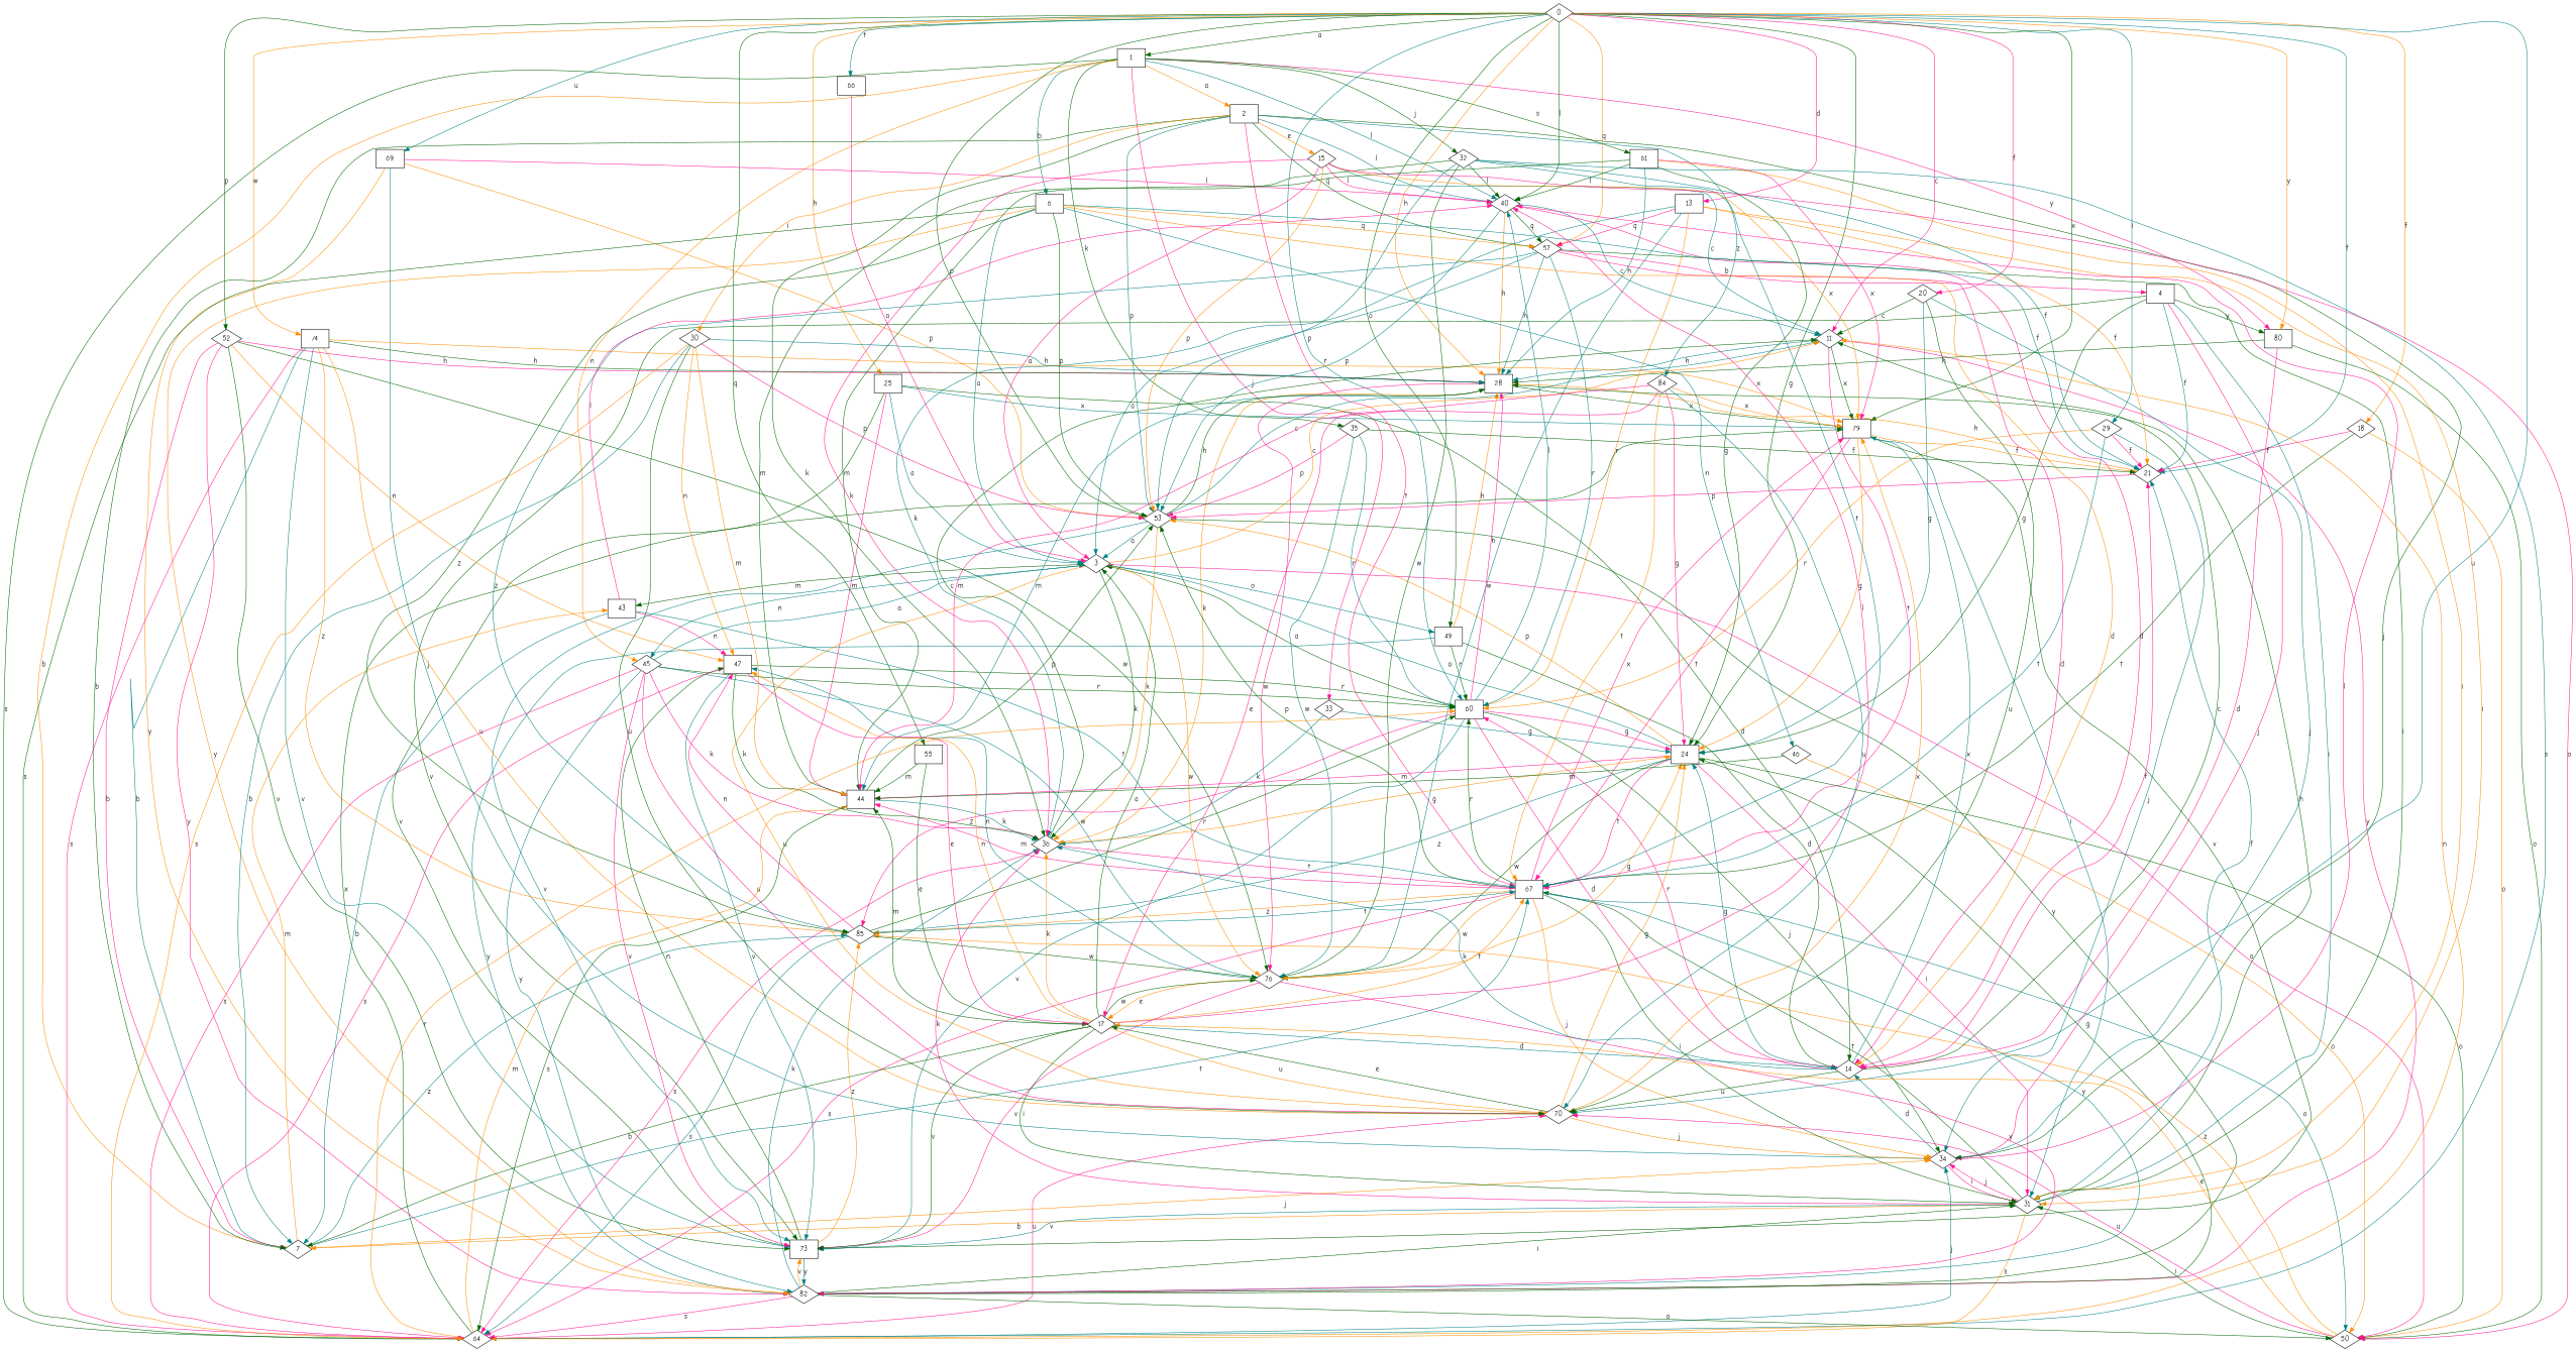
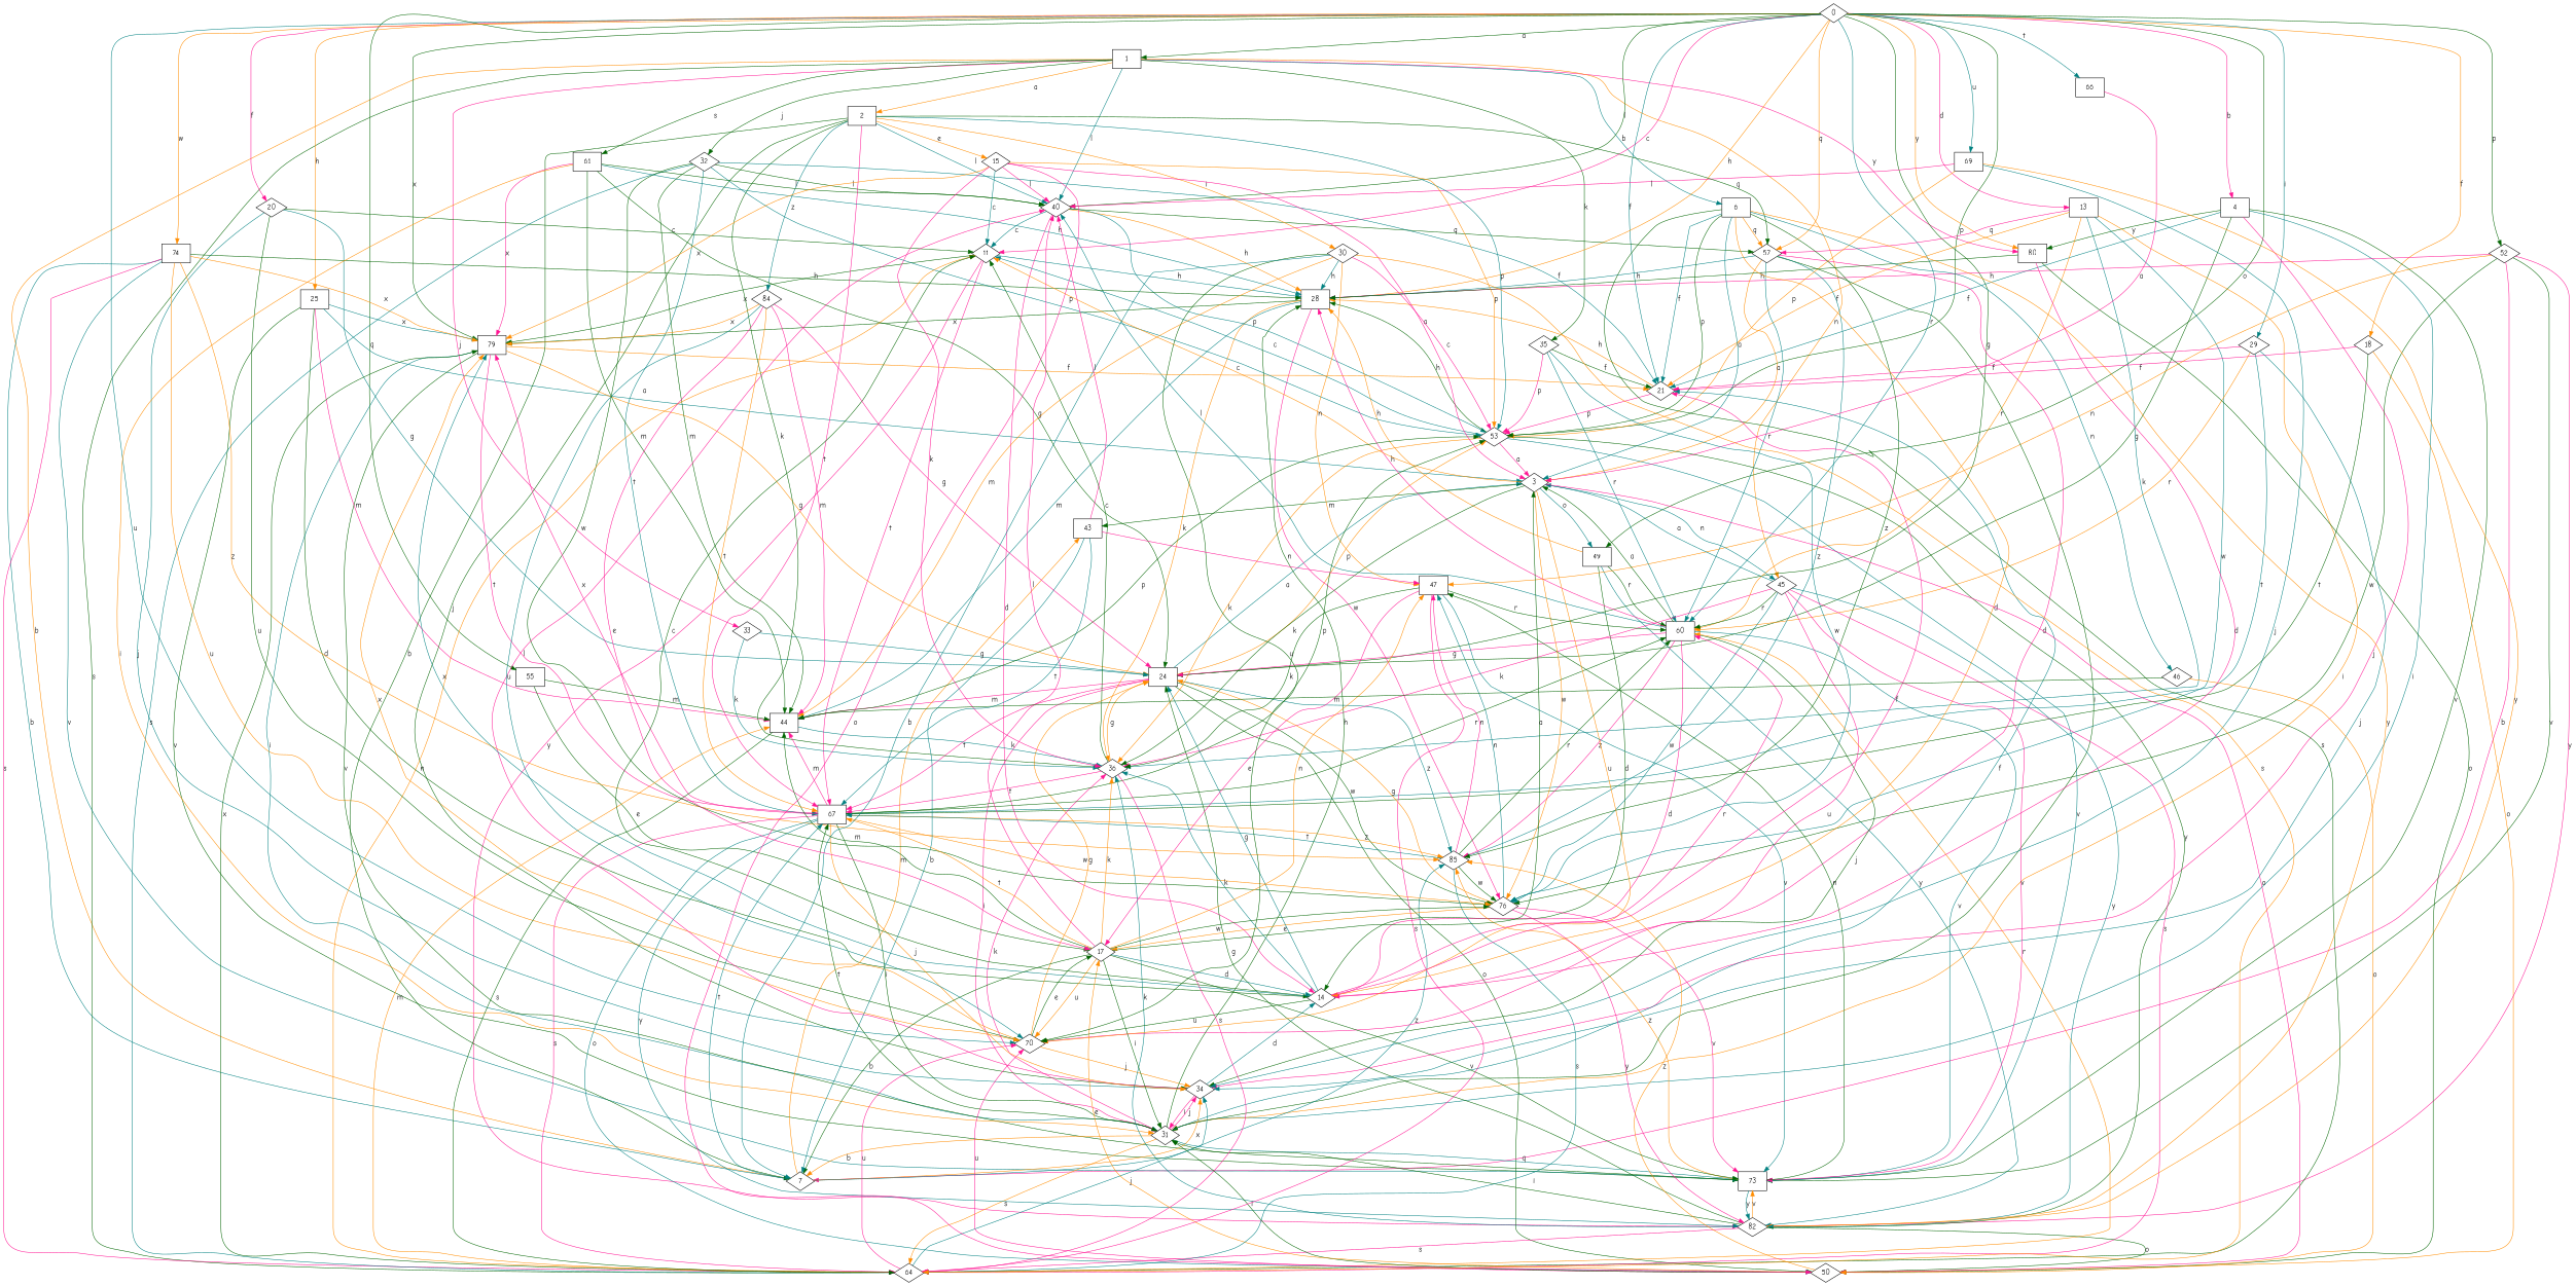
  strict digraph {
    fontname="Comic Neue"
    node [fontname="Comic Neue" shape=diamond]
    edge [color=darkgreen fontname="Comic Neue"]
    1 [shape=box]
    0
    4 [shape=box]
    11
    13 [shape=box]
    18
    20
    21
    24 [shape=box]
    25 [shape=box]
    28 [shape=box]
    29
    40
    49 [shape=box]
    52
    53
    55 [shape=box]
    57
    60 [shape=box]
    66 [shape=box]
    69 [shape=box]
    70
    74 [shape=box]
    79 [shape=box]
    80 [shape=box]
    2 [shape=box]
    6 [shape=box]
    7
    32
    33
    35
    45
    61 [shape=box]
    64
    34
    31
    73 [shape=box]
    67 [shape=box]
    82
    36
    76
    50
    3
    85
    44 [shape=box]
    14
    47 [shape=box]
    17
    15
    30
    84
    46
    43 [shape=box]
    1 -> 40 [color=teal label=l]
    1 -> 80 [color=deeppink label=y]
    1 -> 2 [color=darkorange label=a]
    1 -> 6 [color=teal label=b]
    1 -> 7 [color=darkorange label=b]
    1 -> 32 [label=j]
    1 -> 33 [color=deeppink label=j]
    1 -> 35 [label=k]
    1 -> 45 [color=darkorange label=n]
    1 -> 61 [label=s]
    1 -> 64 [label=s]
    0 -> 1 [label=a]
-   57 -> 4 [color=deeppink label=b]
+   0 -> 4 [color=deeppink label=b]
    0 -> 11 [color=deeppink label=c]
    0 -> 13 [color=deeppink label=d]
    0 -> 18 [color=darkorange label=f]
    0 -> 20 [color=deeppink label=f]
    0 -> 21 [color=teal label=f]
    0 -> 24 [label=g]
    0 -> 25 [color=darkorange label=h]
    0 -> 28 [color=darkorange label=h]
    0 -> 29 [color=teal label=i]
    0 -> 40 [label=l]
    0 -> 49 [label=o]
    0 -> 52 [label=p]
    0 -> 53 [label=p]
    0 -> 55 [label=q]
    0 -> 57 [color=darkorange label=q]
    0 -> 60 [color=teal label=r]
    0 -> 66 [color=teal label=t]
    0 -> 69 [color=teal label=u]
    0 -> 70 [color=teal label=u]
    0 -> 74 [color=darkorange label=w]
    0 -> 79 [label=x]
    0 -> 80 [color=darkorange label=y]
    4 -> 21 [color=teal label=f]
    4 -> 24 [label=g]
    4 -> 80 [label=y]
    4 -> 34 [color=deeppink label=j]
    4 -> 31 [color=teal label=i]
    4 -> 73 [label=v]
    11 -> 28 [color=teal label=h]
    11 -> 79 [label=x]
    11 -> 67 [color=deeppink label=t]
    11 -> 82 [color=deeppink label=y]
    13 -> 21 [color=darkorange label=f]
    13 -> 57 [color=deeppink label=q]
    13 -> 60 [color=darkorange label=r]
    13 -> 31 [color=darkorange label=i]
    13 -> 36 [color=teal label=k]
    13 -> 76 [color=teal label=w]
    18 -> 21 [color=deeppink label=f]
    18 -> 67 [label=t]
    18 -> 50 [color=darkorange label=o]
    20 -> 11 [label=c]
    20 -> 24 [color=teal label=g]
    20 -> 70 [label=u]
    20 -> 34 [color=teal label=j]
    21 -> 28 [color=darkorange label=h]
    21 -> 53 [color=deeppink label=p]
    24 -> 53 [color=darkorange label=p]
    24 -> 31 [color=deeppink label=i]
    24 -> 67 [color=deeppink label=t]
    24 -> 76 [label=w]
    24 -> 50 [label=o]
    24 -> 3 [color=teal label=a]
    24 -> 85 [color=teal label=z]
    24 -> 44 [color=deeppink label=m]
    25 -> 79 [color=teal label=x]
    25 -> 73 [label=v]
    25 -> 3 [color=teal label=a]
    25 -> 44 [color=deeppink label=m]
    25 -> 14 [label=d]
    28 -> 79 [label=x]
    28 -> 36 [color=darkorange label=k]
    28 -> 76 [color=deeppink label=w]
    28 -> 44 [color=teal label=m]
    29 -> 21 [color=deeppink label=f]
    29 -> 60 [color=darkorange label=r]
    29 -> 34 [color=teal label=j]
    29 -> 67 [color=teal label=t]
    40 -> 11 [color=teal label=c]
    40 -> 28 [color=darkorange label=h]
    40 -> 53 [color=teal label=p]
    40 -> 57 [label=q]
    40 -> 14 [color=deeppink label=d]
    49 -> 28 [color=darkorange label=h]
    49 -> 60 [label=r]
    49 -> 82 [color=teal label=y]
    49 -> 14 [label=d]
    52 -> 28 [color=deeppink label=h]
    52 -> 7 [color=deeppink label=b]
    52 -> 73 [label=v]
    52 -> 82 [color=deeppink label=y]
    52 -> 76 [label=w]
    52 -> 47 [color=darkorange label=n]
    53 -> 11 [color=teal label=c]
    53 -> 28 [label=h]
    53 -> 73 [color=teal label=v]
    53 -> 82 [label=y]
    53 -> 36 [color=darkorange label=k]
-   53 -> 3 [color=teal label=a]
+   53 -> 3 [color=deeppink label=a]
    55 -> 44 [label=m]
    55 -> 17 [label=e]
    57 -> 28 [color=teal label=h]
    57 -> 60 [color=teal label=r]
    57 -> 31 [label=i]
-   57 -> 3 [color=teal label=a]
+   57 -> 3 [color=darkorange label=a]
    57 -> 85 [color=teal label=z]
    57 -> 14 [color=deeppink label=d]
    60 -> 24 [color=deeppink label=g]
    60 -> 28 [color=deeppink label=h]
    60 -> 40 [color=teal label=l]
    60 -> 34 [label=j]
    60 -> 73 [color=teal label=v]
    60 -> 3 [label=a]
    60 -> 85 [color=deeppink label=z]
    60 -> 14 [color=deeppink label=d]
    66 -> 3 [color=deeppink label=a]
    69 -> 40 [color=deeppink label=l]
    69 -> 53 [color=darkorange label=p]
    69 -> 34 [color=teal label=j]
    69 -> 82 [color=darkorange label=y]
    70 -> 24 [color=darkorange label=g]
    70 -> 79 [color=darkorange label=x]
    70 -> 34 [color=darkorange label=j]
    70 -> 17 [label=e]
    74 -> 28 [label=h]
    74 -> 70 [color=darkorange label=u]
    74 -> 79 [color=darkorange label=x]
    74 -> 7 [color=teal label=b]
    74 -> 64 [color=deeppink label=s]
    74 -> 73 [color=teal label=v]
    74 -> 85 [color=darkorange label=z]
    79 -> 21 [color=darkorange label=f]
    79 -> 24 [color=darkorange label=g]
    79 -> 31 [color=teal label=i]
    79 -> 73 [label=v]
    79 -> 67 [color=deeppink label=t]
    80 -> 28 [label=h]
    80 -> 50 [label=o]
    80 -> 14 [color=deeppink label=d]
    2 -> 40 [color=teal label=l]
    2 -> 53 [color=teal label=p]
    2 -> 57 [label=q]
    2 -> 7 [label=b]
    2 -> 34 [label=j]
    2 -> 67 [color=deeppink label=t]
    2 -> 36 [label=k]
    2 -> 15 [color=darkorange label=e]
    2 -> 30 [color=darkorange label=i]
    2 -> 84 [color=teal label=z]
    6 -> 21 [color=teal label=f]
    6 -> 53 [label=p]
    6 -> 57 [color=darkorange label=q]
    6 -> 64 [label=s]
    6 -> 82 [color=darkorange label=y]
    6 -> 3 [color=teal label=a]
    6 -> 85 [label=z]
    6 -> 14 [color=darkorange label=d]
    6 -> 46 [color=teal label=n]
-   7 -> 34 [color=darkorange label=j]
+   7 -> 34 [color=darkorange label=x]
    7 -> 67 [color=teal label=t]
    7 -> 85 [color=teal label=z]
    7 -> 43 [color=darkorange label=m]
    32 -> 21 [color=teal label=f]
    32 -> 40 [label=l]
    32 -> 53 [color=teal label=p]
    32 -> 64 [color=teal label=s]
    32 -> 67 [color=teal label=t]
    32 -> 76 [label=w]
    32 -> 44 [label=m]
    33 -> 24 [color=teal label=g]
    33 -> 36 [color=teal label=k]
    35 -> 21 [label=f]
    35 -> 53 [color=deeppink label=p]
    35 -> 60 [color=teal label=r]
    35 -> 76 [color=teal label=w]
    45 -> 60 [label=r]
    45 -> 70 [color=deeppink label=u]
    45 -> 64 [color=deeppink label=s]
    45 -> 73 [color=deeppink label=v]
    45 -> 82 [color=teal label=y]
    45 -> 36 [color=deeppink label=k]
    45 -> 76 [color=teal label=w]
    45 -> 3 [color=teal label=a]
    61 -> 24 [label=g]
    61 -> 28 [color=teal label=h]
    61 -> 40 [label=l]
    61 -> 79 [color=deeppink label=x]
    61 -> 31 [color=darkorange label=i]
    61 -> 44 [label=m]
    64 -> 11 [color=darkorange label=n]
    64 -> 60 [color=darkorange label=r]
    64 -> 70 [color=deeppink label=u]
    64 -> 79 [label=x]
    64 -> 34 [color=teal label=j]
    64 -> 44 [color=darkorange label=m]
    34 -> 40 [color=deeppink label=l]
    34 -> 31 [color=deeppink label=i]
    34 -> 14 [color=teal label=d]
    31 -> 21 [color=teal label=f]
    31 -> 28 [label=h]
    31 -> 7 [color=darkorange label=b]
    31 -> 64 [color=darkorange label=s]
    31 -> 34 [color=deeppink label=j]
-   31 -> 73 [color=teal label=v]
+   31 -> 73 [color=teal label=q]
    31 -> 67 [label=t]
    31 -> 36 [color=deeppink label=k]
    73 -> 82 [color=teal label=y]
    73 -> 85 [color=darkorange label=z]
    73 -> 47 [label=n]
    67 -> 53 [label=p]
    67 -> 60 [label=r]
    67 -> 79 [color=deeppink label=x]
    67 -> 64 [color=deeppink label=s]
    67 -> 34 [color=darkorange label=j]
    67 -> 31 [label=i]
    67 -> 82 [color=teal label=y]
    67 -> 76 [color=darkorange label=w]
    67 -> 50 [color=teal label=o]
    67 -> 85 [color=darkorange label=z]
    67 -> 44 [color=deeppink label=m]
    82 -> 24 [label=g]
    82 -> 64 [color=deeppink label=s]
    82 -> 31 [label=i]
    82 -> 73 [color=darkorange label=v]
    82 -> 36 [color=teal label=k]
    82 -> 50 [label=o]
    36 -> 11 [label=c]
    36 -> 24 [color=darkorange label=g]
    36 -> 64 [color=deeppink label=s]
    36 -> 67 [color=deeppink label=t]
    76 -> 24 [color=darkorange label=g]
    76 -> 73 [color=deeppink label=v]
    76 -> 82 [color=deeppink label=y]
    76 -> 47 [color=teal label=n]
    76 -> 17 [color=darkorange label=e]
    50 -> 70 [color=deeppink label=u]
    50 -> 31 [label=i]
    50 -> 85 [color=darkorange label=z]
    50 -> 17 [color=darkorange label=e]
    3 -> 11 [color=darkorange label=c]
    3 -> 49 [color=teal label=o]
    3 -> 70 [color=darkorange label=u]
    3 -> 45 [color=teal label=n]
    3 -> 36 [label=k]
    3 -> 76 [color=darkorange label=w]
    3 -> 50 [color=deeppink label=o]
    3 -> 43 [label=m]
    85 -> 60 [label=r]
    85 -> 64 [color=teal label=s]
    85 -> 67 [color=teal label=t]
    85 -> 76 [label=w]
    85 -> 47 [color=deeppink label=n]
    44 -> 53 [label=p]
    44 -> 64 [label=s]
    44 -> 36 [color=teal label=k]
    14 -> 11 [label=c]
    14 -> 21 [color=deeppink label=f]
    14 -> 24 [color=teal label=g]
    14 -> 60 [color=deeppink label=r]
    14 -> 70 [label=u]
    14 -> 79 [color=teal label=x]
    14 -> 36 [color=teal label=k]
    47 -> 60 [label=r]
    47 -> 64 [color=deeppink label=s]
    47 -> 73 [color=teal label=v]
    47 -> 36 [label=k]
    47 -> 17 [color=deeppink label=e]
    17 -> 40 [color=deeppink label=l]
    17 -> 70 [color=darkorange label=u]
    17 -> 7 [label=b]
    17 -> 31 [label=i]
    17 -> 73 [label=v]
    17 -> 67 [color=darkorange label=t]
    17 -> 36 [color=darkorange label=k]
    17 -> 76 [label=w]
    17 -> 3 [label=a]
    17 -> 44 [label=m]
    17 -> 14 [color=teal label=d]
    17 -> 47 [color=darkorange label=n]
    15 -> 11 [color=teal label=c]
    15 -> 40 [color=deeppink label=l]
    15 -> 53 [color=darkorange label=p]
    15 -> 79 [color=darkorange label=x]
    15 -> 36 [color=deeppink label=k]
    15 -> 50 [color=deeppink label=o]
    15 -> 3 [color=deeppink label=a]
    30 -> 28 [color=teal label=h]
-   30 -> 53 [color=deeppink label=p]
+   30 -> 53 [color=deeppink label=c]
    30 -> 70 [label=u]
    30 -> 7 [color=teal label=b]
    30 -> 64 [color=darkorange label=s]
    30 -> 44 [color=darkorange label=m]
    30 -> 47 [color=darkorange label=n]
    84 -> 24 [color=deeppink label=g]
    84 -> 70 [color=teal label=u]
    84 -> 79 [color=darkorange label=x]
    84 -> 67 [color=darkorange label=t]
    84 -> 44 [color=deeppink label=m]
    84 -> 17 [color=deeppink label=e]
    46 -> 50 [color=darkorange label=o]
    46 -> 44 [label=m]
    43 -> 40 [color=deeppink label=l]
    43 -> 7 [color=teal label=b]
    43 -> 67 [color=teal label=t]
    43 -> 47 [color=deeppink label=n]
  }
